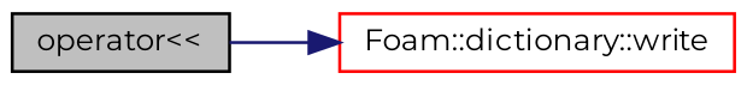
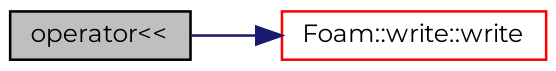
  digraph {
    rankdir=LR
    fontname=Montserrat
    node [fontname=Montserrat fontsize=10 shape=record]
    n1 [color=black fillcolor=grey75 fontcolor=black height=0.2 label="operator\<\<" style=filled width=0.4]
-   n2 [color=red height=0.2 label="Foam::dictionary::write" width=0.4]
+   n2 [color=red height=0.2 label="Foam::write::write" width=0.4]
    n1 -> n2 [color=midnightblue fontname=Montserrat fontsize=10 labelfontname=Helvetica labelfontsize=10 style=solid]
  }
